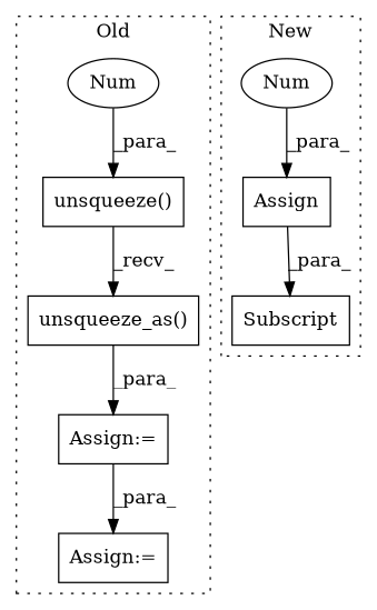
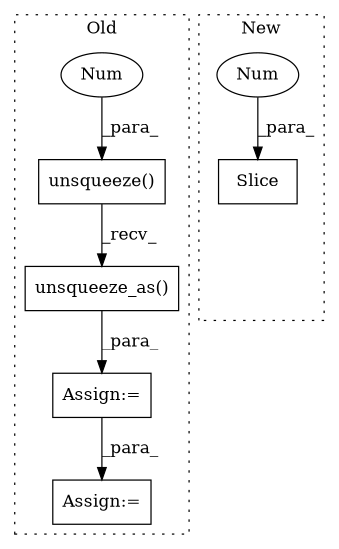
  digraph {
    node [a=75 l=3 shape=box]
    n1 [l="37,1" label="unsqueeze_as()" s="4408,4456"]
    n2 [a=68 label="Assign:=" s=4481]
    n3 [l="23,1" label="unsqueeze()" s="4408,4433"]
    n4 [a=76 l=2 label=Num s=4431 shape=ellipse]
    n5 [a=68 label="Assign:=" s=4600]
-   n6 [a=80 label=Assign s=13726]
+   n6 [a=80 label=Slice s=13726]
    n7 [a=76 l=2 label=Num s=13727 shape=ellipse]
-   n8 [a=63 l="16,0" label=Subscript s="13714,0"]
    subgraph cluster_1 {
      label=Old
      style=dotted
      n1
      n2
      n3
      n4
      n5
    }
    subgraph cluster_2 {
      label=New
      style=dotted
      n6
      n7
-     n8
    }
    n1 -> n2 [label=_para_]
    n2 -> n5 [label=_para_]
    n3 -> n1 [label=_recv_]
    n4 -> n3 [label=_para_]
-   n6 -> n8 [label=_para_]
    n7 -> n6 [label=_para_]
  }
